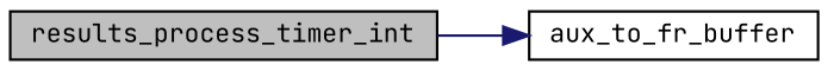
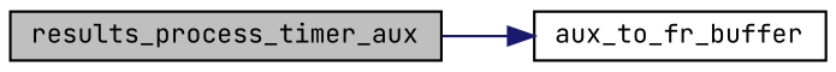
  digraph {
    rankdir=LR
    fontname="JetBrains Mono"
    node [color=black fontname="JetBrains Mono" fontsize=10 shape=record style=filled]
-   n1 [fillcolor=grey75 fontcolor=black height=0.2 label=results_process_timer_int width=0.4]
+   n1 [fillcolor=grey75 fontcolor=black height=0.2 label=results_process_timer_aux width=0.4]
    n2 [fillcolor=white height=0.2 label=aux_to_fr_buffer width=0.4]
    n1 -> n2 [color=midnightblue fontname="JetBrains Mono" fontsize=10 labelfontname=Helvetica labelfontsize=10 style=solid]
  }
